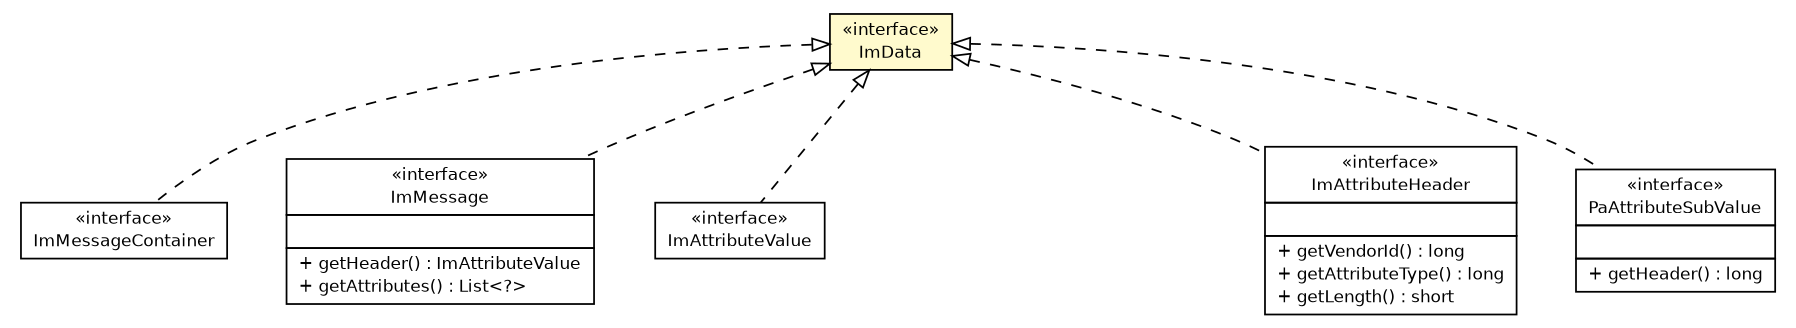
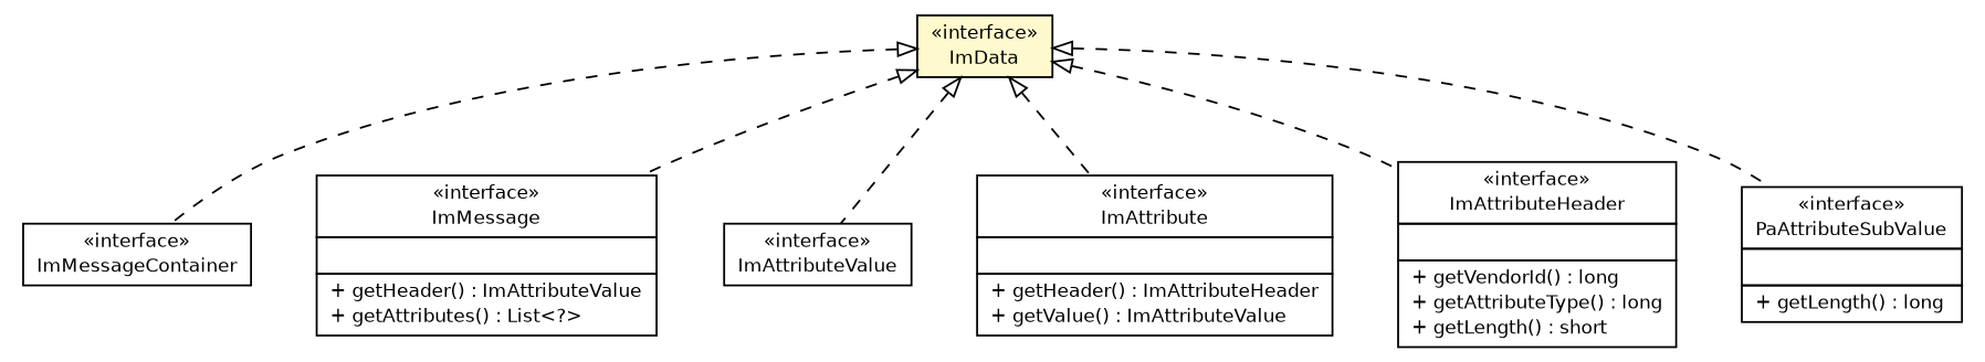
  digraph {
    nodesep=0.25
    ranksep=0.5
    node [fontcolor=black fontname=Helvetica fontsize=10.0 shape=plaintext]
    edge [arrowtail=empty dir=back fontname=Helvetica fontsize=10 headport=p labelfontname=Helvetica labelfontsize=10 style=dashed tailport=p]
    n1 [label=<<table title="de.hsbremen.tc.tnc.message.m.serialize.ImMessageContainer" border="0" cellborder="1" cellspacing="0" cellpadding="2" port="p" href="./serialize/ImMessageContainer.html"> 		<tr><td><table border="0" cellspacing="0" cellpadding="1"> <tr><td align="center" balign="center"> &#171;interface&#187; </td></tr> <tr><td align="center" balign="center"> ImMessageContainer </td></tr> 		</table></td></tr> 		</table>>]
    n2 [label=<<table title="de.hsbremen.tc.tnc.message.m.message.ImMessage" border="0" cellborder="1" cellspacing="0" cellpadding="2" port="p" href="./message/ImMessage.html"> 		<tr><td><table border="0" cellspacing="0" cellpadding="1"> <tr><td align="center" balign="center"> &#171;interface&#187; </td></tr> <tr><td align="center" balign="center"> ImMessage </td></tr> 		</table></td></tr> 		<tr><td><table border="0" cellspacing="0" cellpadding="1"> <tr><td align="left" balign="left">  </td></tr> 		</table></td></tr> 		<tr><td><table border="0" cellspacing="0" cellpadding="1"> <tr><td align="left" balign="left"> + getHeader() : ImAttributeValue </td></tr> <tr><td align="left" balign="left"> + getAttributes() : List&lt;?&gt; </td></tr> 		</table></td></tr> 		</table>>]
    n3 [label=<<table title="de.hsbremen.tc.tnc.message.m.attribute.ImAttributeValue" border="0" cellborder="1" cellspacing="0" cellpadding="2" port="p" href="./attribute/ImAttributeValue.html"> 		<tr><td><table border="0" cellspacing="0" cellpadding="1"> <tr><td align="center" balign="center"> &#171;interface&#187; </td></tr> <tr><td align="center" balign="center"> ImAttributeValue </td></tr> 		</table></td></tr> 		</table>>]
+   n4 [label=<<table title="de.hsbremen.tc.tnc.message.m.attribute.ImAttribute" border="0" cellborder="1" cellspacing="0" cellpadding="2" port="p" href="./attribute/ImAttribute.html"> 		<tr><td><table border="0" cellspacing="0" cellpadding="1"> <tr><td align="center" balign="center"> &#171;interface&#187; </td></tr> <tr><td align="center" balign="center"> ImAttribute </td></tr> 		</table></td></tr> 		<tr><td><table border="0" cellspacing="0" cellpadding="1"> <tr><td align="left" balign="left">  </td></tr> 		</table></td></tr> 		<tr><td><table border="0" cellspacing="0" cellpadding="1"> <tr><td align="left" balign="left"> + getHeader() : ImAttributeHeader </td></tr> <tr><td align="left" balign="left"> + getValue() : ImAttributeValue </td></tr> 		</table></td></tr> 		</table>>]
    n5 [label=<<table title="de.hsbremen.tc.tnc.message.m.attribute.ImAttributeHeader" border="0" cellborder="1" cellspacing="0" cellpadding="2" port="p" href="./attribute/ImAttributeHeader.html"> 		<tr><td><table border="0" cellspacing="0" cellpadding="1"> <tr><td align="center" balign="center"> &#171;interface&#187; </td></tr> <tr><td align="center" balign="center"> ImAttributeHeader </td></tr> 		</table></td></tr> 		<tr><td><table border="0" cellspacing="0" cellpadding="1"> <tr><td align="left" balign="left">  </td></tr> 		</table></td></tr> 		<tr><td><table border="0" cellspacing="0" cellpadding="1"> <tr><td align="left" balign="left"> + getVendorId() : long </td></tr> <tr><td align="left" balign="left"> + getAttributeType() : long </td></tr> <tr><td align="left" balign="left"> + getLength() : short </td></tr> 		</table></td></tr> 		</table>>]
    n6 [label=<<table title="de.hsbremen.tc.tnc.message.m.ImData" border="0" cellborder="1" cellspacing="0" cellpadding="2" port="p" bgcolor="lemonChiffon" href="./ImData.html"> 		<tr><td><table border="0" cellspacing="0" cellpadding="1"> <tr><td align="center" balign="center"> &#171;interface&#187; </td></tr> <tr><td align="center" balign="center"> ImData </td></tr> 		</table></td></tr> 		</table>>]
-   n7 [label=<<table title="org.ietf.nea.pa.attribute.util.PaAttributeSubValue" border="0" cellborder="1" cellspacing="0" cellpadding="2" port="p" href="../../../../../../org/ietf/nea/pa/attribute/util/PaAttributeSubValue.html"> 		<tr><td><table border="0" cellspacing="0" cellpadding="1"> <tr><td align="center" balign="center"> &#171;interface&#187; </td></tr> <tr><td align="center" balign="center"> PaAttributeSubValue </td></tr> 		</table></td></tr> 		<tr><td><table border="0" cellspacing="0" cellpadding="1"> <tr><td align="left" balign="left">  </td></tr> 		</table></td></tr> 		<tr><td><table border="0" cellspacing="0" cellpadding="1"> <tr><td align="left" balign="left"> + getHeader() : long </td></tr> 		</table></td></tr> 		</table>>]
+   n7 [label=<<table title="org.ietf.nea.pa.attribute.util.PaAttributeSubValue" border="0" cellborder="1" cellspacing="0" cellpadding="2" port="p" href="../../../../../../org/ietf/nea/pa/attribute/util/PaAttributeSubValue.html"> 		<tr><td><table border="0" cellspacing="0" cellpadding="1"> <tr><td align="center" balign="center"> &#171;interface&#187; </td></tr> <tr><td align="center" balign="center"> PaAttributeSubValue </td></tr> 		</table></td></tr> 		<tr><td><table border="0" cellspacing="0" cellpadding="1"> <tr><td align="left" balign="left">  </td></tr> 		</table></td></tr> 		<tr><td><table border="0" cellspacing="0" cellpadding="1"> <tr><td align="left" balign="left"> + getLength() : long </td></tr> 		</table></td></tr> 		</table>>]
    n6 -> n1
    n6 -> n2
    n6 -> n3
+   n6 -> n4
    n6 -> n5
    n6 -> n7
  }
